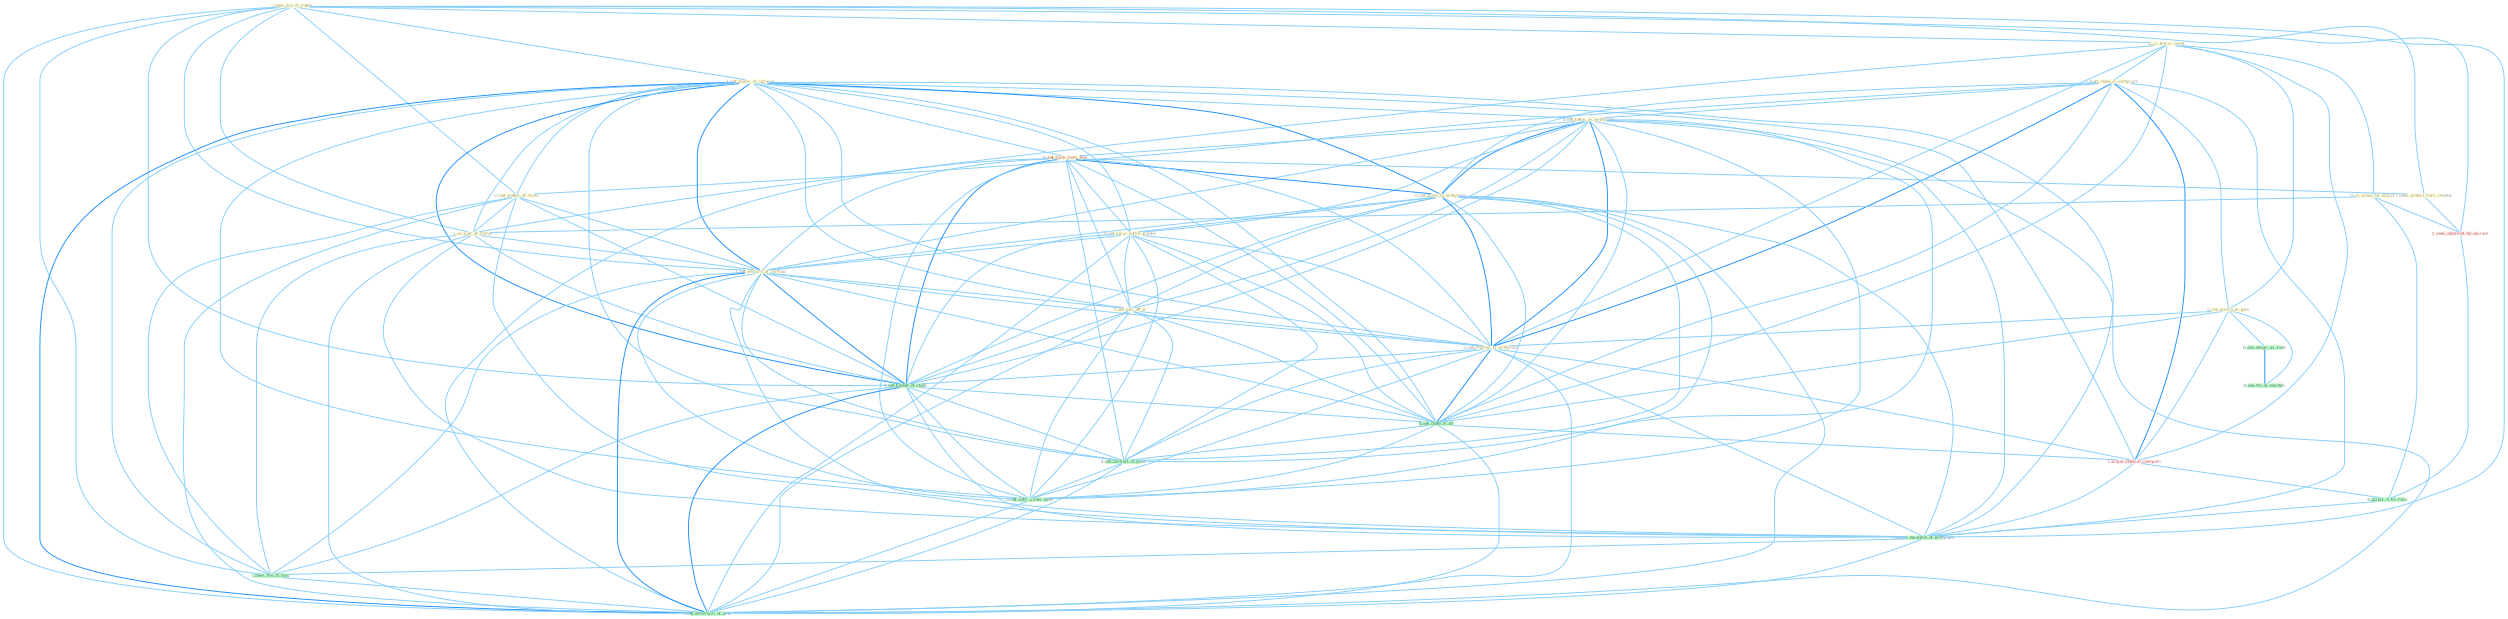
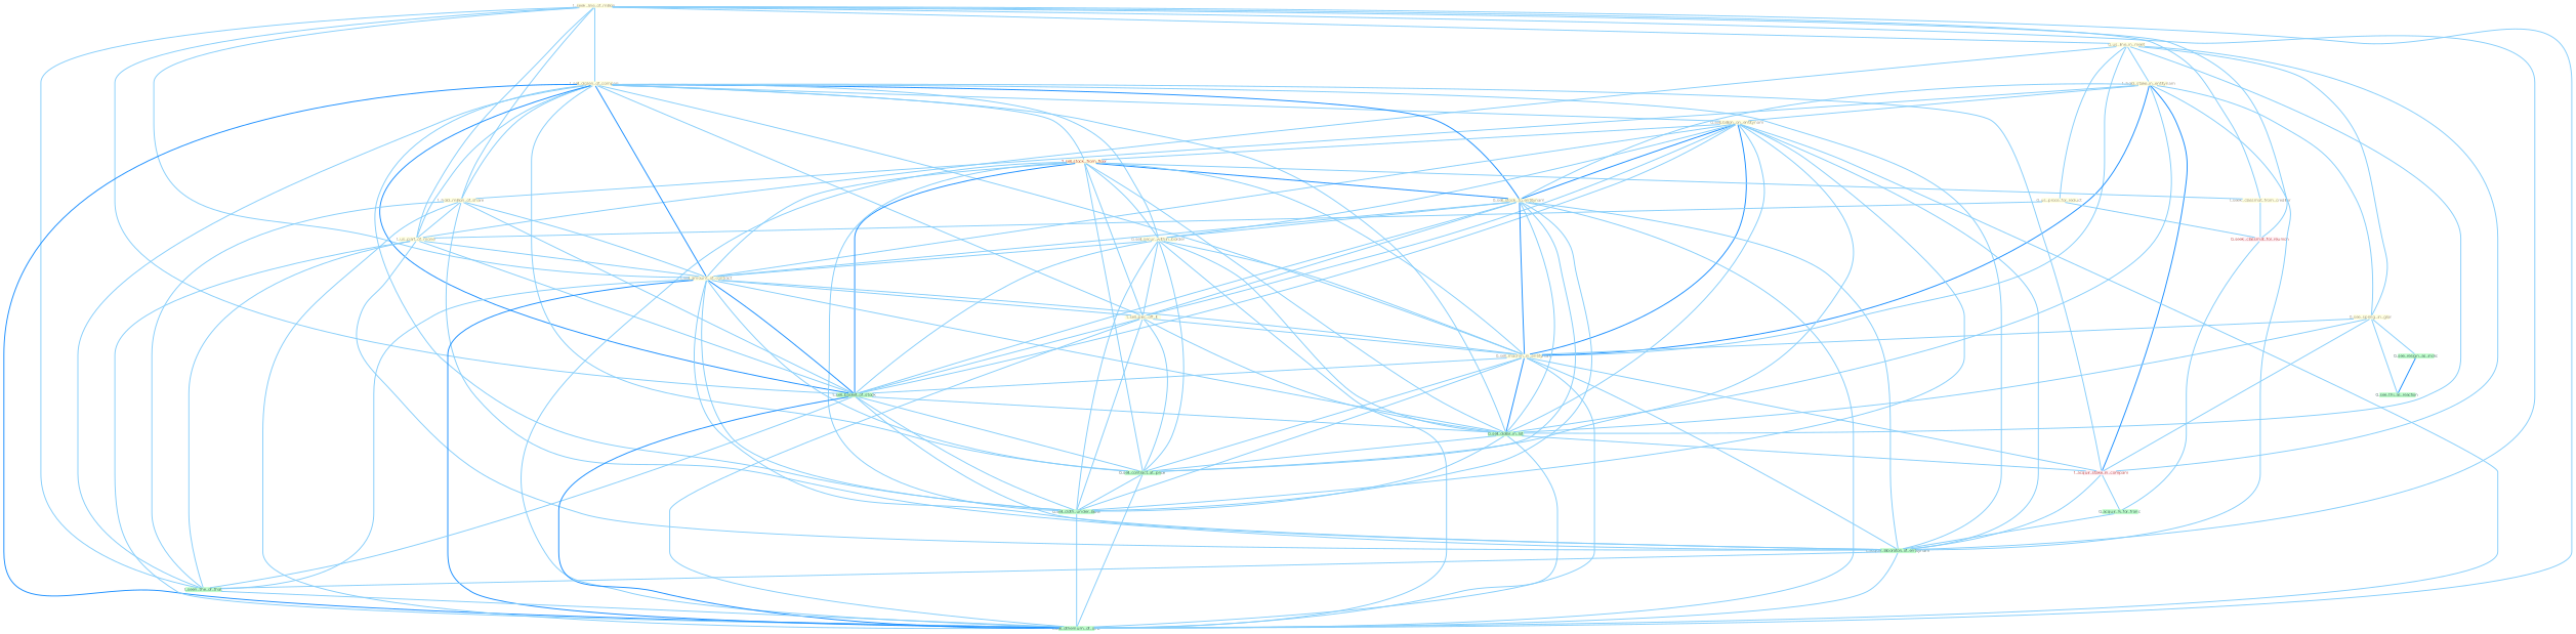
  graph {
    fontname=Montserrat
    node [color="#ffffe0" fixedsize=true fontcolor="#8b7d6b" fontname=Montserrat fontsize=4 shape=polygon style=filled]
    edge [color="#87cefa" fontname=Montserrat w=1]
    "1_seek_line_of_million " [height=.06 width=.5]
    "0_us_line_in_meet " [height=.06 width=.5]
    "1_hold_stake_in_entitynam " [height=.06 width=.5]
    "0_see_spring_in_glori " [height=.06 width=.5]
    "1_sell_dozen_of_compani " [height=.06 width=.5]
    "0_sell_billion_on_entitynam " [height=.06 width=.5]
    "1_hold_million_of_share " [height=.06 width=.5]
    "0_us_proce_for_reduct " [height=.06 width=.5]
    "0_sell_stock_from_floor " [fontcolor="#b22222" height=.06 width=.5]
    "0_sell_stock_to_entitynam " [height=.06 width=.5]
    "0_sell_secur_within_border " [height=.06 width=.5]
    "1_us_part_of_monei " [height=.06 width=.5]
    "1_sell_amount_of_contract " [height=.06 width=.5]
    "1_sell_piec_off_it " [height=.06 width=.5]
-   "1_seek_protect_from_creditor " [height=.06 width=.5]
+   "1_seek_protect_from_creditor " [height=.06 width=.5 label="1_seek_classmat_from_creditor"]
    "0_sell_machin_in_entitynam " [height=.06 width=.5]
    "0_seek_classmat_for_reunion " [color="#fff0f5" fontcolor="#b22222" height=.06 width=.5]
    "1_acquir_stake_in_compani " [color="#fff0f5" fontcolor="#b22222" height=.06 width=.5]
    "1_sell_basket_of_stock " [color="#BDFCC9" fontcolor="#2f4f4f" height=.06 width=.5]
    "1_acquir_laboratori_of_entitynam " [color="#BDFCC9" fontcolor="#2f4f4f" height=.06 width=.5]
    "1_seen_the_of_that " [color="#BDFCC9" fontcolor="#2f4f4f" height=.06 width=.5]
    "1_sell_othernum_of_offic " [color="#BDFCC9" fontcolor="#2f4f4f" height=.06 width=.5]
    "0_sell_dollar_in_lot " [color="#BDFCC9" fontcolor="#2f4f4f" height=.06 width=.5]
    "0_see_resign_as_indic " [color="#BDFCC9" fontcolor="#2f4f4f" height=.06 width=.5]
    "0_see_thi_as_reaction " [color="#BDFCC9" fontcolor="#2f4f4f" height=.06 width=.5]
    "0_sell_contract_at_price " [color="#BDFCC9" fontcolor="#2f4f4f" height=.06 width=.5]
    "0_sell_cloth_under_label " [color="#BDFCC9" fontcolor="#2f4f4f" height=.06 width=.5]
    "0_acquir_%_for_franc " [color="#BDFCC9" fontcolor="#2f4f4f" height=.06 width=.5]
    subgraph sub_1 {
      "1_seek_line_of_million "
      "0_us_line_in_meet "
      "1_hold_stake_in_entitynam "
      "0_see_spring_in_glori "
      "1_sell_dozen_of_compani "
      "0_sell_billion_on_entitynam "
      "1_hold_million_of_share "
      "0_us_proce_for_reduct "
      "0_sell_stock_from_floor "
      "0_sell_stock_to_entitynam "
      "0_sell_secur_within_border "
      "1_us_part_of_monei "
      "1_sell_amount_of_contract "
      "1_sell_piec_off_it "
      "1_seek_protect_from_creditor "
      "0_sell_machin_in_entitynam "
    }
    subgraph sub_2 {
      "0_seek_classmat_for_reunion "
      "1_acquir_stake_in_compani "
    }
    "1_seek_line_of_million " -- "0_us_line_in_meet "
    "1_seek_line_of_million " -- "1_sell_dozen_of_compani "
    "1_seek_line_of_million " -- "1_hold_million_of_share "
    "1_seek_line_of_million " -- "1_us_part_of_monei "
    "1_seek_line_of_million " -- "1_sell_amount_of_contract "
    "1_seek_line_of_million " -- "1_seek_protect_from_creditor "
    "1_seek_line_of_million " -- "0_seek_classmat_for_reunion "
    "1_seek_line_of_million " -- "1_sell_basket_of_stock "
    "1_seek_line_of_million " -- "1_acquir_laboratori_of_entitynam "
    "1_seek_line_of_million " -- "1_seen_the_of_that "
    "1_seek_line_of_million " -- "1_sell_othernum_of_offic "
    "0_us_line_in_meet " -- "1_hold_stake_in_entitynam "
    "0_us_line_in_meet " -- "0_see_spring_in_glori "
    "0_us_line_in_meet " -- "0_us_proce_for_reduct "
    "0_us_line_in_meet " -- "1_us_part_of_monei "
    "0_us_line_in_meet " -- "0_sell_machin_in_entitynam "
    "0_us_line_in_meet " -- "1_acquir_stake_in_compani "
    "0_us_line_in_meet " -- "0_sell_dollar_in_lot "
    "1_hold_stake_in_entitynam " -- "0_see_spring_in_glori "
    "1_hold_stake_in_entitynam " -- "0_sell_billion_on_entitynam "
    "1_hold_stake_in_entitynam " -- "1_hold_million_of_share "
    "1_hold_stake_in_entitynam " -- "0_sell_stock_to_entitynam "
    "1_hold_stake_in_entitynam " -- "0_sell_machin_in_entitynam " [color="#1e90ff" w=2]
    "1_hold_stake_in_entitynam " -- "1_acquir_stake_in_compani " [color="#1e90ff" w=2]
    "1_hold_stake_in_entitynam " -- "1_acquir_laboratori_of_entitynam "
    "1_hold_stake_in_entitynam " -- "0_sell_dollar_in_lot "
    "0_see_spring_in_glori " -- "0_sell_machin_in_entitynam "
    "0_see_spring_in_glori " -- "1_acquir_stake_in_compani "
    "0_see_spring_in_glori " -- "0_sell_dollar_in_lot "
    "0_see_spring_in_glori " -- "0_see_resign_as_indic "
    "0_see_spring_in_glori " -- "0_see_thi_as_reaction "
    "1_sell_dozen_of_compani " -- "0_sell_billion_on_entitynam "
    "1_sell_dozen_of_compani " -- "1_hold_million_of_share "
    "1_sell_dozen_of_compani " -- "0_sell_stock_from_floor "
    "1_sell_dozen_of_compani " -- "0_sell_stock_to_entitynam " [color="#1e90ff"]
    "1_sell_dozen_of_compani " -- "0_sell_secur_within_border "
    "1_sell_dozen_of_compani " -- "1_us_part_of_monei "
    "1_sell_dozen_of_compani " -- "1_sell_amount_of_contract " [color="#1e90ff" w=2]
    "1_sell_dozen_of_compani " -- "1_sell_piec_off_it "
    "1_sell_dozen_of_compani " -- "0_sell_machin_in_entitynam "
    "1_sell_dozen_of_compani " -- "1_acquir_stake_in_compani "
    "1_sell_dozen_of_compani " -- "1_sell_basket_of_stock " [color="#1e90ff" w=2]
    "1_sell_dozen_of_compani " -- "1_acquir_laboratori_of_entitynam "
    "1_sell_dozen_of_compani " -- "1_seen_the_of_that "
    "1_sell_dozen_of_compani " -- "1_sell_othernum_of_offic " [color="#1e90ff" w=2]
    "1_sell_dozen_of_compani " -- "0_sell_dollar_in_lot "
    "1_sell_dozen_of_compani " -- "0_sell_contract_at_price "
    "1_sell_dozen_of_compani " -- "0_sell_cloth_under_label "
    "0_sell_billion_on_entitynam " -- "0_sell_stock_from_floor "
    "0_sell_billion_on_entitynam " -- "0_sell_stock_to_entitynam " [color="#1e90ff" w=2]
    "0_sell_billion_on_entitynam " -- "0_sell_secur_within_border "
    "0_sell_billion_on_entitynam " -- "1_sell_amount_of_contract "
    "0_sell_billion_on_entitynam " -- "1_sell_piec_off_it "
    "0_sell_billion_on_entitynam " -- "0_sell_machin_in_entitynam " [color="#1e90ff" w=2]
    "0_sell_billion_on_entitynam " -- "1_sell_basket_of_stock "
    "0_sell_billion_on_entitynam " -- "1_acquir_laboratori_of_entitynam "
    "0_sell_billion_on_entitynam " -- "1_sell_othernum_of_offic "
    "0_sell_billion_on_entitynam " -- "0_sell_dollar_in_lot "
    "0_sell_billion_on_entitynam " -- "0_sell_contract_at_price "
    "0_sell_billion_on_entitynam " -- "0_sell_cloth_under_label "
    "1_hold_million_of_share " -- "1_us_part_of_monei "
    "1_hold_million_of_share " -- "1_sell_amount_of_contract "
    "1_hold_million_of_share " -- "1_sell_basket_of_stock "
    "1_hold_million_of_share " -- "1_acquir_laboratori_of_entitynam "
    "1_hold_million_of_share " -- "1_seen_the_of_that "
    "1_hold_million_of_share " -- "1_sell_othernum_of_offic "
    "0_us_proce_for_reduct " -- "1_us_part_of_monei "
    "0_us_proce_for_reduct " -- "0_seek_classmat_for_reunion "
-   "0_us_proce_for_reduct " -- "0_acquir_%_for_franc "
    "0_sell_stock_from_floor " -- "0_sell_stock_to_entitynam " [color="#1e90ff" w=2]
    "0_sell_stock_from_floor " -- "0_sell_secur_within_border "
    "0_sell_stock_from_floor " -- "1_sell_amount_of_contract "
    "0_sell_stock_from_floor " -- "1_sell_piec_off_it "
    "0_sell_stock_from_floor " -- "1_seek_protect_from_creditor "
    "0_sell_stock_from_floor " -- "0_sell_machin_in_entitynam "
    "0_sell_stock_from_floor " -- "1_sell_basket_of_stock " [color="#1e90ff"]
    "0_sell_stock_from_floor " -- "1_sell_othernum_of_offic "
    "0_sell_stock_from_floor " -- "0_sell_dollar_in_lot "
    "0_sell_stock_from_floor " -- "0_sell_contract_at_price "
    "0_sell_stock_from_floor " -- "0_sell_cloth_under_label "
    "0_sell_stock_to_entitynam " -- "0_sell_secur_within_border "
    "0_sell_stock_to_entitynam " -- "1_sell_amount_of_contract "
    "0_sell_stock_to_entitynam " -- "1_sell_piec_off_it "
    "0_sell_stock_to_entitynam " -- "0_sell_machin_in_entitynam " [color="#1e90ff" w=2]
    "0_sell_stock_to_entitynam " -- "1_sell_basket_of_stock "
    "0_sell_stock_to_entitynam " -- "1_acquir_laboratori_of_entitynam "
    "0_sell_stock_to_entitynam " -- "1_sell_othernum_of_offic "
    "0_sell_stock_to_entitynam " -- "0_sell_dollar_in_lot "
    "0_sell_stock_to_entitynam " -- "0_sell_contract_at_price "
    "0_sell_stock_to_entitynam " -- "0_sell_cloth_under_label "
    "0_sell_secur_within_border " -- "1_sell_amount_of_contract "
    "0_sell_secur_within_border " -- "1_sell_piec_off_it "
    "0_sell_secur_within_border " -- "0_sell_machin_in_entitynam "
    "0_sell_secur_within_border " -- "1_sell_basket_of_stock "
    "0_sell_secur_within_border " -- "1_sell_othernum_of_offic "
    "0_sell_secur_within_border " -- "0_sell_dollar_in_lot "
    "0_sell_secur_within_border " -- "0_sell_contract_at_price "
    "0_sell_secur_within_border " -- "0_sell_cloth_under_label "
    "1_us_part_of_monei " -- "1_sell_amount_of_contract "
    "1_us_part_of_monei " -- "1_sell_basket_of_stock "
    "1_us_part_of_monei " -- "1_acquir_laboratori_of_entitynam "
    "1_us_part_of_monei " -- "1_seen_the_of_that "
    "1_us_part_of_monei " -- "1_sell_othernum_of_offic "
    "1_sell_amount_of_contract " -- "1_sell_piec_off_it "
    "1_sell_amount_of_contract " -- "0_sell_machin_in_entitynam "
    "1_sell_amount_of_contract " -- "1_sell_basket_of_stock " [color="#1e90ff" w=2]
    "1_sell_amount_of_contract " -- "1_acquir_laboratori_of_entitynam "
    "1_sell_amount_of_contract " -- "1_seen_the_of_that "
    "1_sell_amount_of_contract " -- "1_sell_othernum_of_offic " [color="#1e90ff" w=2]
    "1_sell_amount_of_contract " -- "0_sell_dollar_in_lot "
    "1_sell_amount_of_contract " -- "0_sell_contract_at_price "
    "1_sell_amount_of_contract " -- "0_sell_cloth_under_label "
    "1_sell_piec_off_it " -- "0_sell_machin_in_entitynam "
    "1_sell_piec_off_it " -- "1_sell_basket_of_stock "
    "1_sell_piec_off_it " -- "1_sell_othernum_of_offic "
    "1_sell_piec_off_it " -- "0_sell_dollar_in_lot "
    "1_sell_piec_off_it " -- "0_sell_contract_at_price "
    "1_sell_piec_off_it " -- "0_sell_cloth_under_label "
    "1_seek_protect_from_creditor " -- "0_seek_classmat_for_reunion "
    "0_sell_machin_in_entitynam " -- "1_acquir_stake_in_compani "
    "0_sell_machin_in_entitynam " -- "1_sell_basket_of_stock "
    "0_sell_machin_in_entitynam " -- "1_acquir_laboratori_of_entitynam "
    "0_sell_machin_in_entitynam " -- "1_sell_othernum_of_offic "
    "0_sell_machin_in_entitynam " -- "0_sell_dollar_in_lot " [color="#1e90ff" w=2]
    "0_sell_machin_in_entitynam " -- "0_sell_contract_at_price "
    "0_sell_machin_in_entitynam " -- "0_sell_cloth_under_label "
    "0_seek_classmat_for_reunion " -- "0_acquir_%_for_franc "
    "1_acquir_stake_in_compani " -- "1_acquir_laboratori_of_entitynam "
    "1_acquir_stake_in_compani " -- "0_acquir_%_for_franc "
    "1_sell_basket_of_stock " -- "1_acquir_laboratori_of_entitynam "
    "1_sell_basket_of_stock " -- "1_seen_the_of_that "
    "1_sell_basket_of_stock " -- "1_sell_othernum_of_offic " [color="#1e90ff" w=2]
    "1_sell_basket_of_stock " -- "0_sell_dollar_in_lot "
    "1_sell_basket_of_stock " -- "0_sell_contract_at_price "
    "1_sell_basket_of_stock " -- "0_sell_cloth_under_label "
    "1_acquir_laboratori_of_entitynam " -- "1_seen_the_of_that "
    "1_acquir_laboratori_of_entitynam " -- "1_sell_othernum_of_offic "
    "1_seen_the_of_that " -- "1_sell_othernum_of_offic "
    "0_sell_dollar_in_lot " -- "1_acquir_stake_in_compani "
    "0_sell_dollar_in_lot " -- "1_sell_othernum_of_offic "
    "0_sell_dollar_in_lot " -- "0_sell_contract_at_price "
    "0_sell_dollar_in_lot " -- "0_sell_cloth_under_label "
    "0_see_resign_as_indic " -- "0_see_thi_as_reaction " [color="#1e90ff" w=2]
    "0_sell_contract_at_price " -- "1_sell_othernum_of_offic "
    "0_sell_contract_at_price " -- "0_sell_cloth_under_label "
    "0_sell_cloth_under_label " -- "1_sell_othernum_of_offic "
    "0_acquir_%_for_franc " -- "1_acquir_laboratori_of_entitynam "
  }
